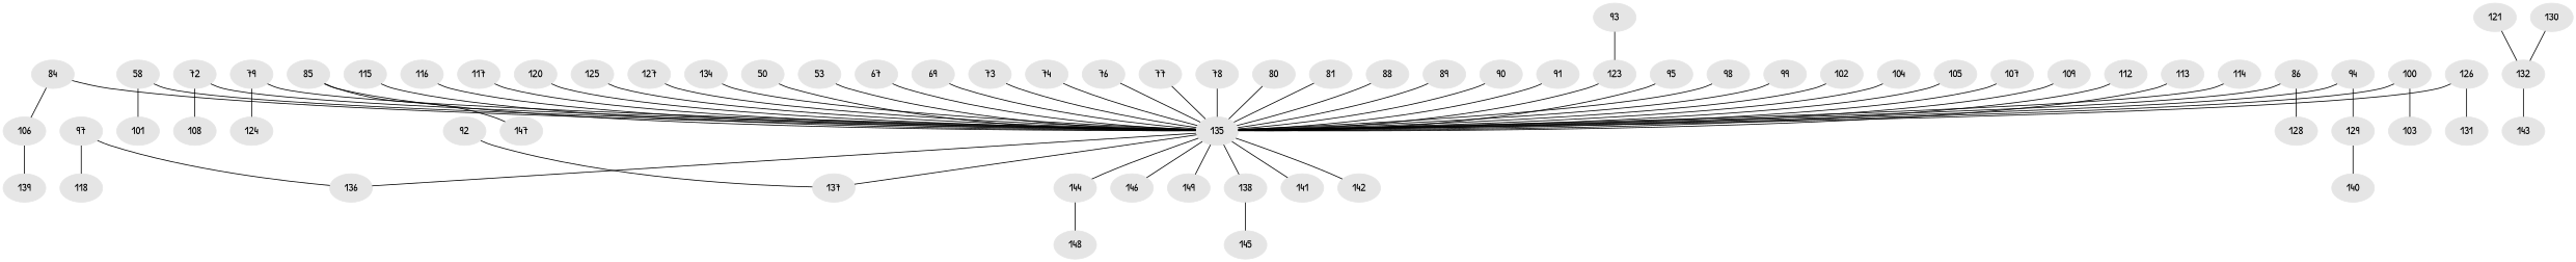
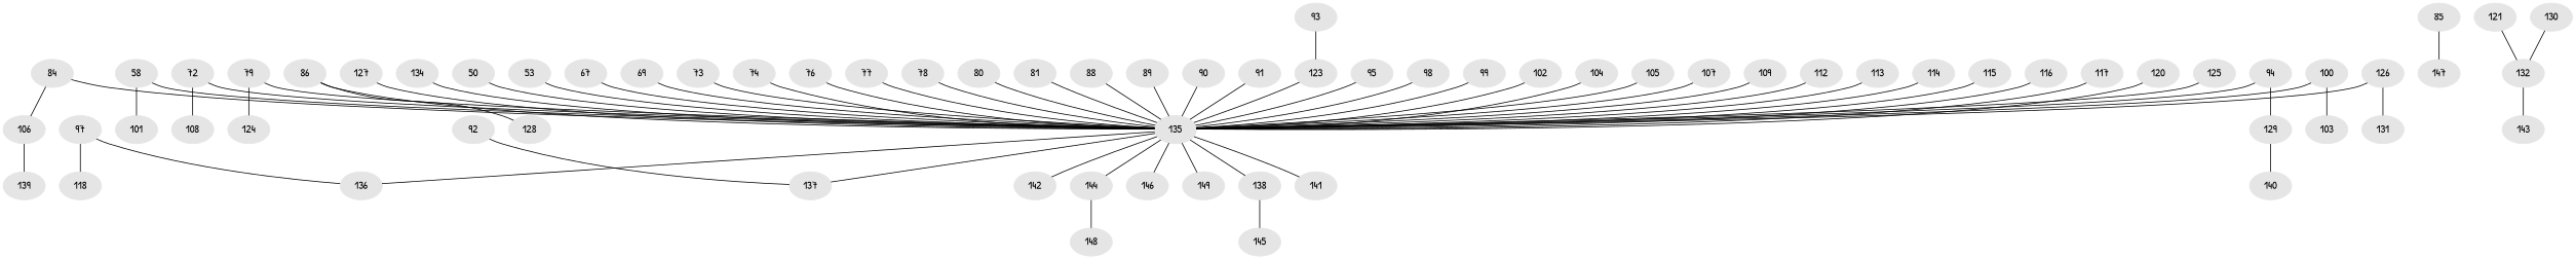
  graph {
    fontname="Patrick Hand"
    node [color=gray90 fontname="Patrick Hand" style=filled]
    edge [fontname="Patrick Hand"]
    135 [super="+20+52+61+133+22+44+82+51+47+57+71+48"]
    137 [super="+62"]
    136 [super="+87"]
    138
    141
    142
    144 [super="+66"]
    146 [super="+46"]
    149
    50
    53
    58
    101
    67
    69
    72 [super="+59"]
    108
    73
    74
    76
    77
    78
    79
    124
    80
    81
    84
    106
    139
    85
    147
    86
    128
    88
    89
    90
    91
    92
    123 [super="+75"]
    93
    94
    129
    140
    95
    97
    118
    98
    99
    100
    103
    102
    104
    105
    107
    109
    112
    113
    114
    115
    116 [super="+35"]
    117
    120
    132 [super="+56+122+119"]
    143
    121
    125
    126
    131
    127
    130
    134
    145
    148
    135 -- 137
    135 -- 136
    135 -- 138
    135 -- 141
    135 -- 142
    135 -- 144
    135 -- 146
    135 -- 149
    138 -- 145
    144 -- 148
    50 -- 135
    53 -- 135
    58 -- 135
    58 -- 101
    67 -- 135
    69 -- 135
    72 -- 135
    72 -- 108
    73 -- 135
    74 -- 135
    76 -- 135
    77 -- 135
    78 -- 135
    79 -- 135
    79 -- 124
    80 -- 135
    81 -- 135
    84 -- 135
    84 -- 106
    106 -- 139
-   85 -- 135
    85 -- 147
    86 -- 135
    86 -- 128
    88 -- 135
    89 -- 135
    90 -- 135
    91 -- 135
    92 -- 137
    123 -- 135
    93 -- 123
    94 -- 135
    94 -- 129
    129 -- 140
    95 -- 135
    97 -- 136
    97 -- 118
    98 -- 135
    99 -- 135
    100 -- 135
    100 -- 103
    102 -- 135
    104 -- 135
    105 -- 135
    107 -- 135
    109 -- 135
    112 -- 135
    113 -- 135
    114 -- 135
    115 -- 135
    116 -- 135
    117 -- 135
    120 -- 135
    132 -- 143
    121 -- 132
    125 -- 135
    126 -- 135
    126 -- 131
    127 -- 135
    130 -- 132
    134 -- 135
  }
